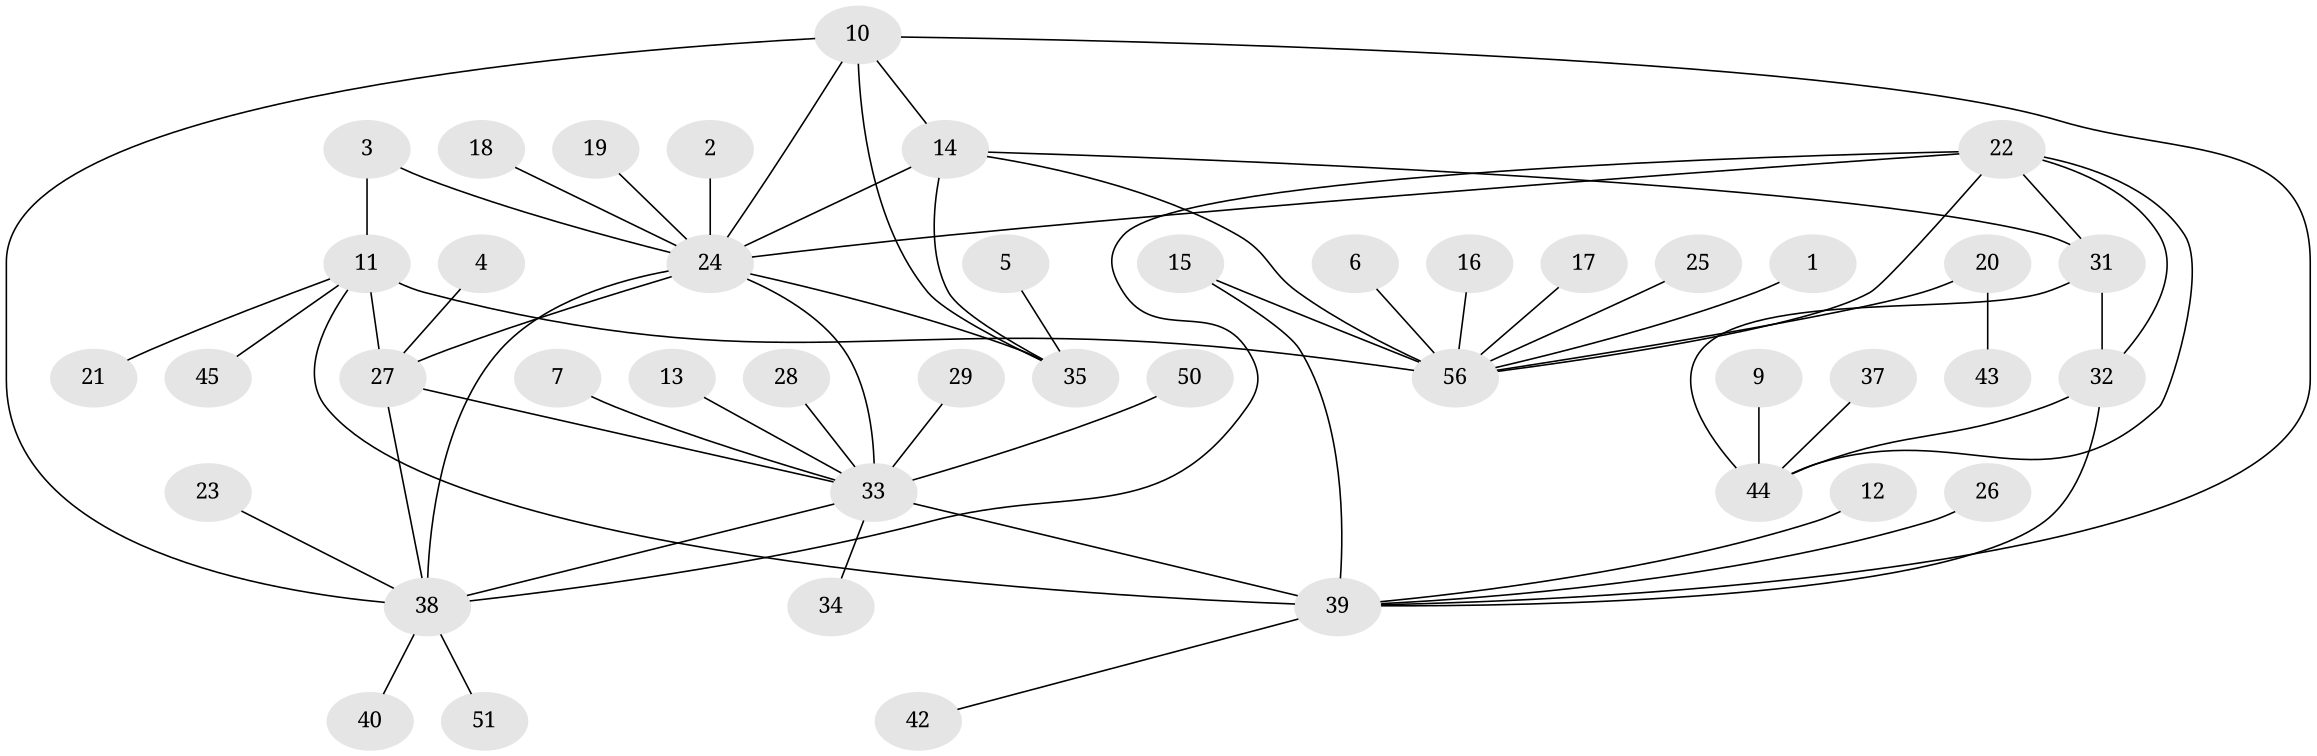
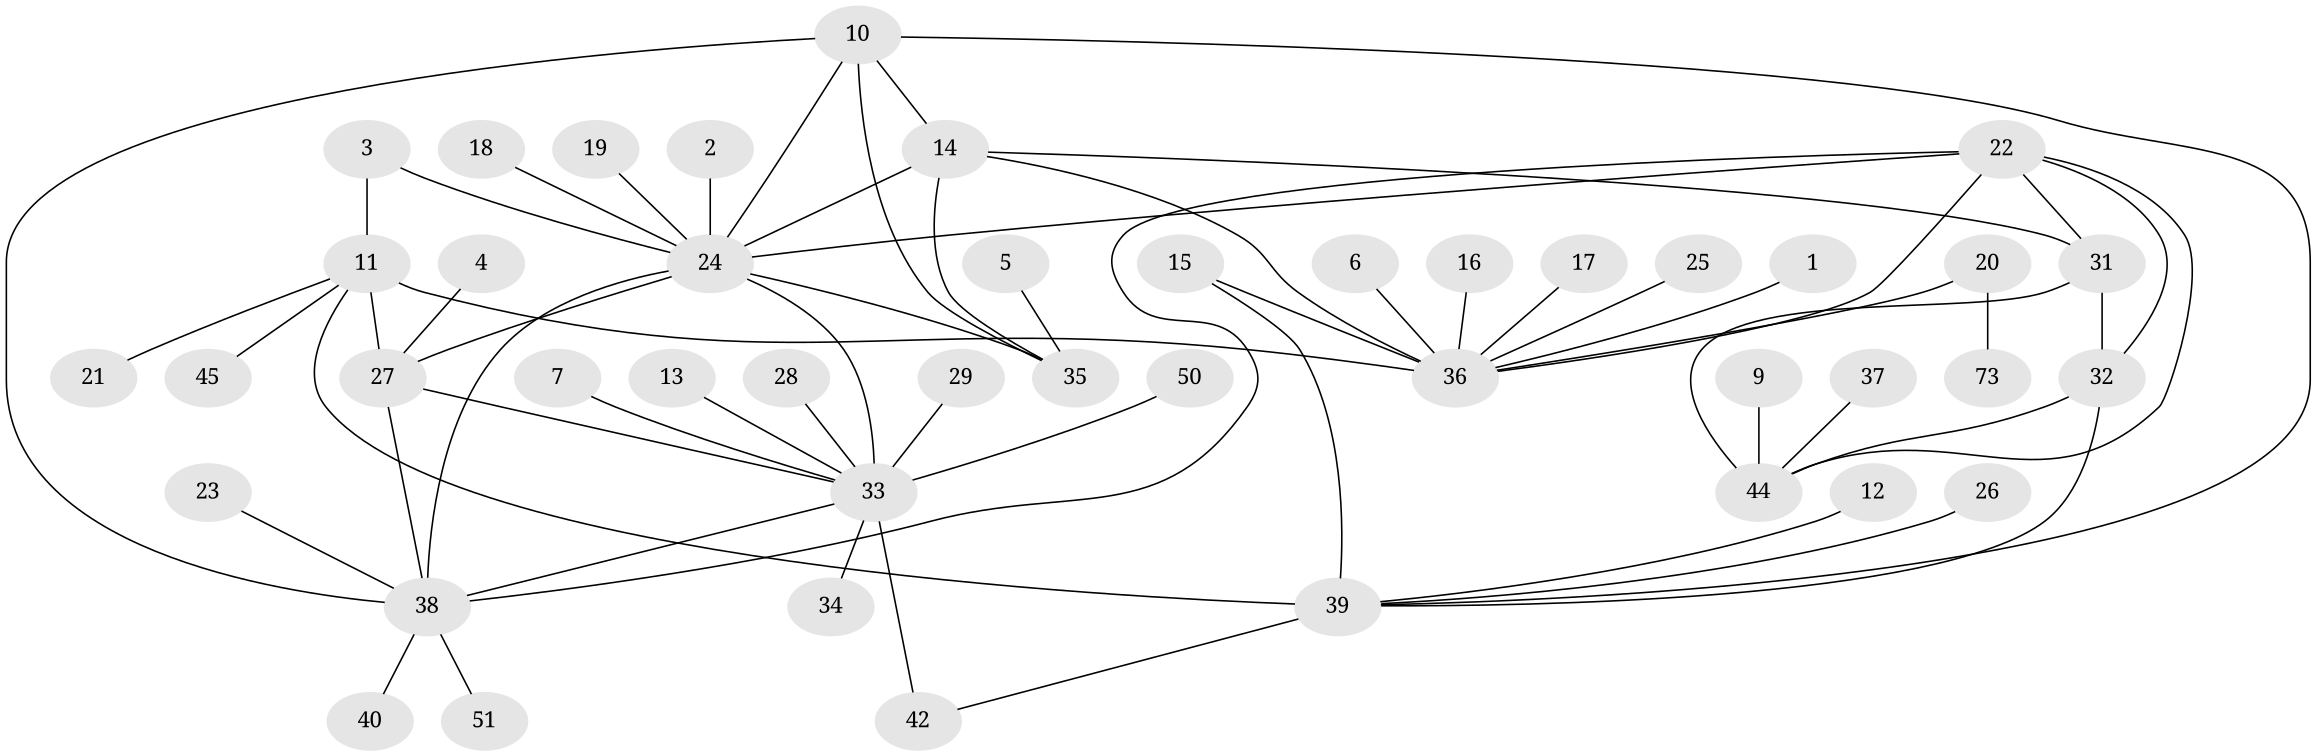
  graph {
    fontname="Noto Serif"
    node [color=gray90 fontname="Noto Serif" style=filled]
    edge [fontname="Noto Serif" weight=1.0]
    1
-   36 [label=56]
+   36
    2
    24
    27
    35
    33
    38
    3
    11
    39
    21
    45
    4
    5
    6
    7
    34
    42
    9
    44
    10
    14
    31
    40
    n26 [label=51]
    12
    13
    32
    15
    16
    17
    18
    19
    20
-   43
+   43 [label=73]
    22
    23
    25
    26
    28
    29
    n43 [label=50]
    37
    1 -- 36
    2 -- 24
    24 -- 27
    24 -- 35
    24 -- 33
    24 -- 38
    27 -- 33
    27 -- 38
    33 -- 38
-   33 -- 39 [weight=2.0]
+   33 -- 42 [weight=2.0]
    33 -- 34
    38 -- 40
    38 -- n26
    3 -- 24
    3 -- 11
    11 -- 36 [weight=3.0]
    11 -- 27
    11 -- 39
    11 -- 21
    11 -- 45
    39 -- 42
    4 -- 27
    5 -- 35
    6 -- 36
    7 -- 33
    9 -- 44
    10 -- 24
    10 -- 35
    10 -- 38
    10 -- 39
    10 -- 14
    14 -- 36
    14 -- 24
    14 -- 35
    14 -- 31
    31 -- 44
    31 -- 32
    12 -- 39
    13 -- 33
    32 -- 39
    32 -- 44
    15 -- 36
    15 -- 39
    16 -- 36
    17 -- 36
    18 -- 24
    19 -- 24
    20 -- 36
    20 -- 43
    22 -- 36
    22 -- 24
    22 -- 38
    22 -- 44
    22 -- 31
    22 -- 32
    23 -- 38
    25 -- 36
    26 -- 39
    28 -- 33
    29 -- 33
    n43 -- 33
    37 -- 44
  }
